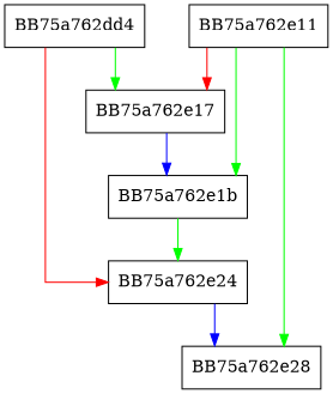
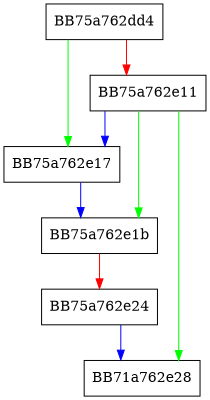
  digraph {
    splines=ortho
    node [shape=box]
    edge [color=green]
    BB75a762dd4
    BB75a762e17
    BB75a762e11
    BB75a762e1b
-   BB75a762e28
+   BB75a762e28 [label=BB71a762e28]
    BB75a762e24
    BB75a762dd4 -> BB75a762e17
-   BB75a762dd4 -> BB75a762e24 [color=red]
+   BB75a762dd4 -> BB75a762e11 [color=red]
    BB75a762e17 -> BB75a762e1b [color=blue]
-   BB75a762e11 -> BB75a762e17 [color=red]
+   BB75a762e11 -> BB75a762e17 [color=blue]
    BB75a762e11 -> BB75a762e1b
    BB75a762e11 -> BB75a762e28
-   BB75a762e1b -> BB75a762e24
+   BB75a762e1b -> BB75a762e24 [color=red]
    BB75a762e24 -> BB75a762e28 [color=blue]
  }
